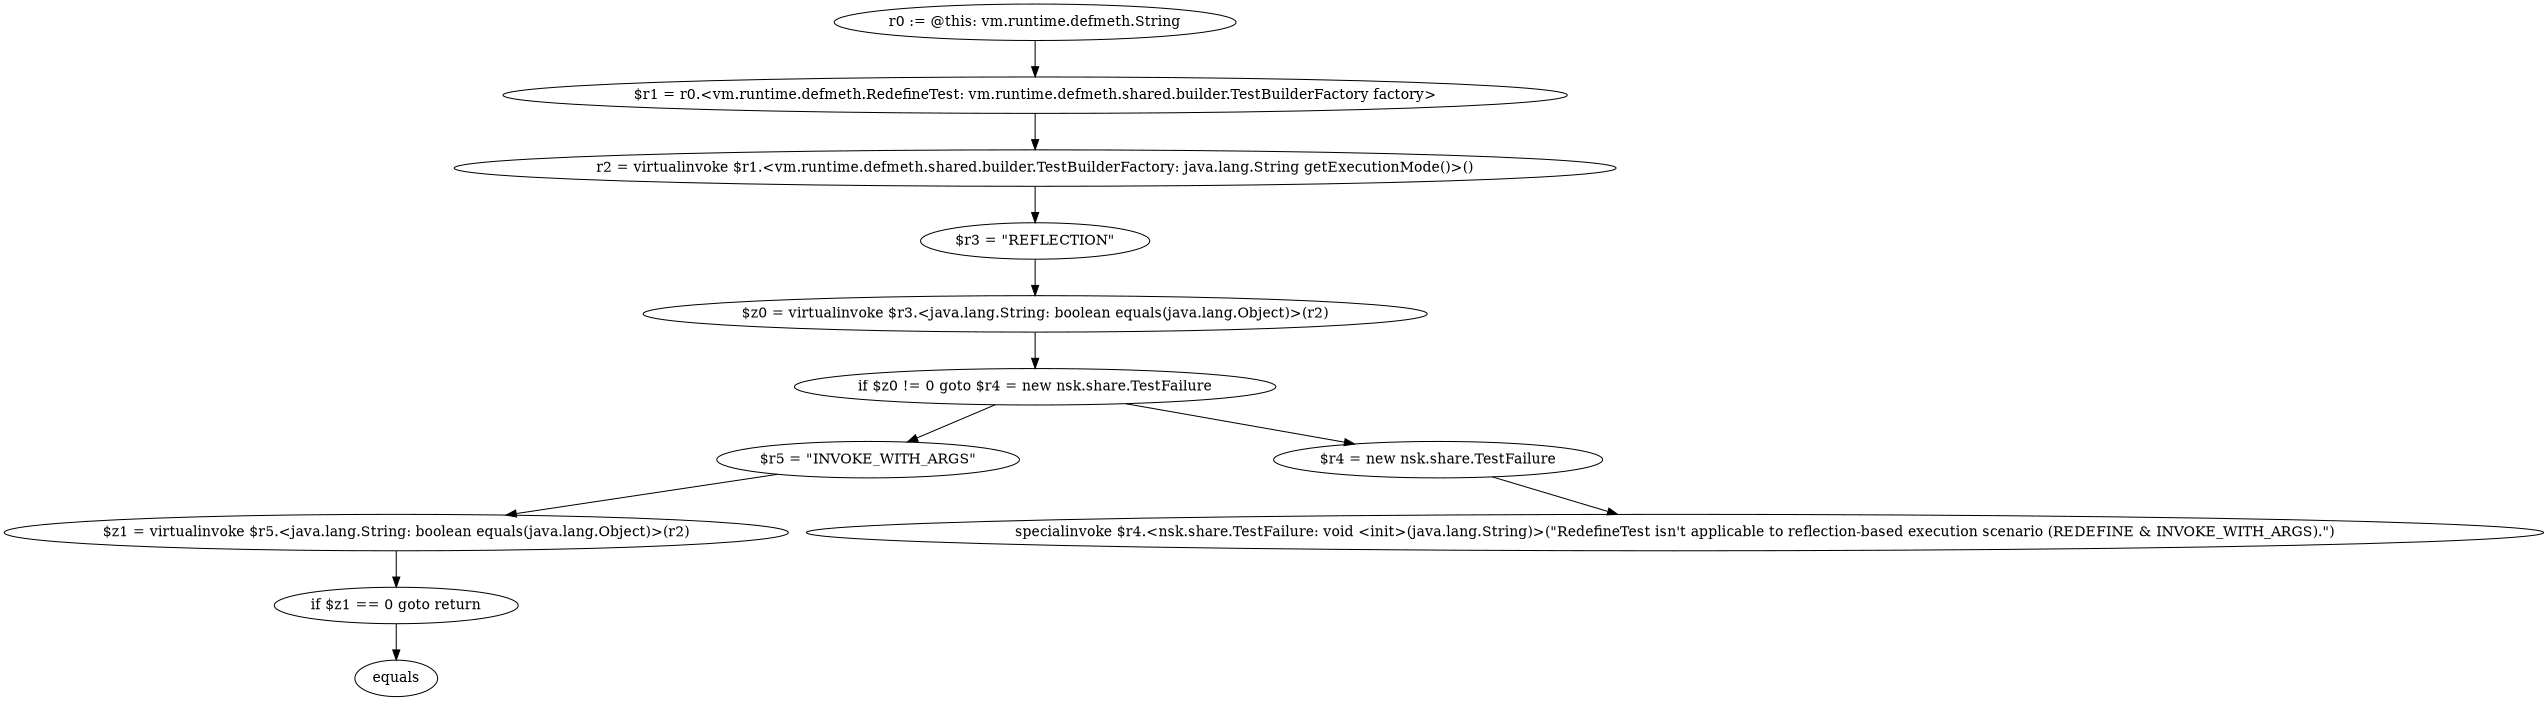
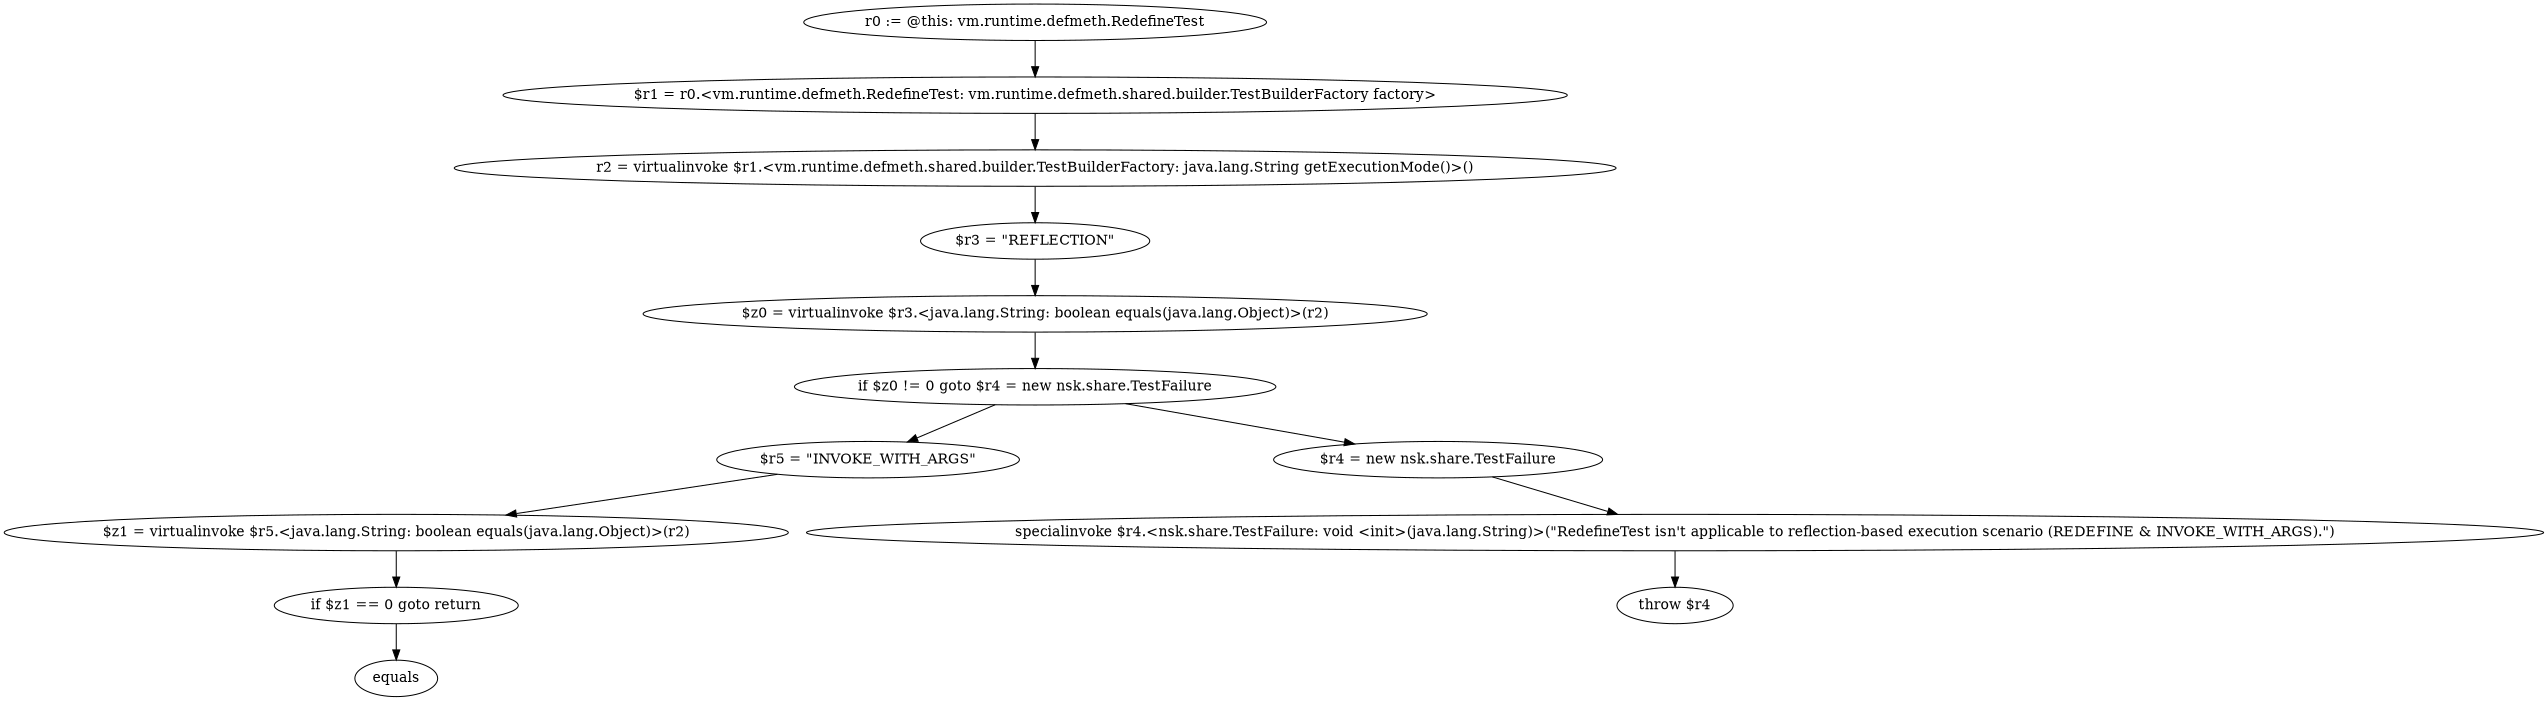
  digraph {
-   "r0 := @this: vm.runtime.defmeth.RedefineTest" [label="r0 := @this: vm.runtime.defmeth.String"]
+   "r0 := @this: vm.runtime.defmeth.RedefineTest"
    "$r1 = r0.<vm.runtime.defmeth.RedefineTest: vm.runtime.defmeth.shared.builder.TestBuilderFactory factory>"
    "r2 = virtualinvoke $r1.<vm.runtime.defmeth.shared.builder.TestBuilderFactory: java.lang.String getExecutionMode()>()"
    "$r3 = \"REFLECTION\""
    "$z0 = virtualinvoke $r3.<java.lang.String: boolean equals(java.lang.Object)>(r2)"
    "if $z0 != 0 goto $r4 = new nsk.share.TestFailure"
    "$r5 = \"INVOKE_WITH_ARGS\""
    "$r4 = new nsk.share.TestFailure"
    "$z1 = virtualinvoke $r5.<java.lang.String: boolean equals(java.lang.Object)>(r2)"
    "specialinvoke $r4.<nsk.share.TestFailure: void <init>(java.lang.String)>(\"RedefineTest isn\'t applicable to reflection-based execution scenario (REDEFINE & INVOKE_WITH_ARGS).\")"
    "if $z1 == 0 goto return"
    n12 [label=equals]
+   "throw $r4"
    "r0 := @this: vm.runtime.defmeth.RedefineTest" -> "$r1 = r0.<vm.runtime.defmeth.RedefineTest: vm.runtime.defmeth.shared.builder.TestBuilderFactory factory>"
    "$r1 = r0.<vm.runtime.defmeth.RedefineTest: vm.runtime.defmeth.shared.builder.TestBuilderFactory factory>" -> "r2 = virtualinvoke $r1.<vm.runtime.defmeth.shared.builder.TestBuilderFactory: java.lang.String getExecutionMode()>()"
    "r2 = virtualinvoke $r1.<vm.runtime.defmeth.shared.builder.TestBuilderFactory: java.lang.String getExecutionMode()>()" -> "$r3 = \"REFLECTION\""
    "$r3 = \"REFLECTION\"" -> "$z0 = virtualinvoke $r3.<java.lang.String: boolean equals(java.lang.Object)>(r2)"
    "$z0 = virtualinvoke $r3.<java.lang.String: boolean equals(java.lang.Object)>(r2)" -> "if $z0 != 0 goto $r4 = new nsk.share.TestFailure"
    "if $z0 != 0 goto $r4 = new nsk.share.TestFailure" -> "$r5 = \"INVOKE_WITH_ARGS\""
    "if $z0 != 0 goto $r4 = new nsk.share.TestFailure" -> "$r4 = new nsk.share.TestFailure"
    "$r5 = \"INVOKE_WITH_ARGS\"" -> "$z1 = virtualinvoke $r5.<java.lang.String: boolean equals(java.lang.Object)>(r2)"
    "$r4 = new nsk.share.TestFailure" -> "specialinvoke $r4.<nsk.share.TestFailure: void <init>(java.lang.String)>(\"RedefineTest isn\'t applicable to reflection-based execution scenario (REDEFINE & INVOKE_WITH_ARGS).\")"
    "$z1 = virtualinvoke $r5.<java.lang.String: boolean equals(java.lang.Object)>(r2)" -> "if $z1 == 0 goto return"
+   "specialinvoke $r4.<nsk.share.TestFailure: void <init>(java.lang.String)>(\"RedefineTest isn\'t applicable to reflection-based execution scenario (REDEFINE & INVOKE_WITH_ARGS).\")" -> "throw $r4"
    "if $z1 == 0 goto return" -> n12
  }
